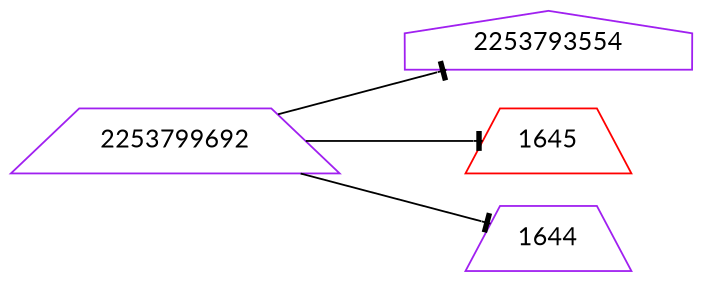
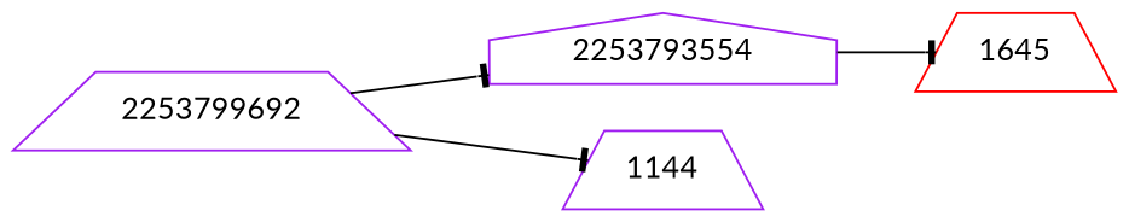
  strict digraph {
    fontname=Lato
    rankdir=LR
    node [color=purple fontname=Lato shape=trapezium]
    edge [arrowhead=tee fontname=Lato]
    2253793554 [shape=house]
    1645 [color=red]
    2253799692
-   1644
-   2253799692 -> 1645
+   1644 [label=1144]
+   2253793554 -> 1645
    2253799692 -> 2253793554
    2253799692 -> 1644
  }
